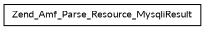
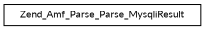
  digraph {
    rankdir=LR
    fontname=Lato
-   n1 [color=black fillcolor=white fontname=Lato fontsize=10 height=0.2 label=Zend_Amf_Parse_Resource_MysqliResult shape=record style=filled width=0.4]
+   n1 [color=black fillcolor=white fontname=Lato fontsize=10 height=0.2 label=Zend_Amf_Parse_Parse_MysqliResult shape=record style=filled width=0.4]
  }
